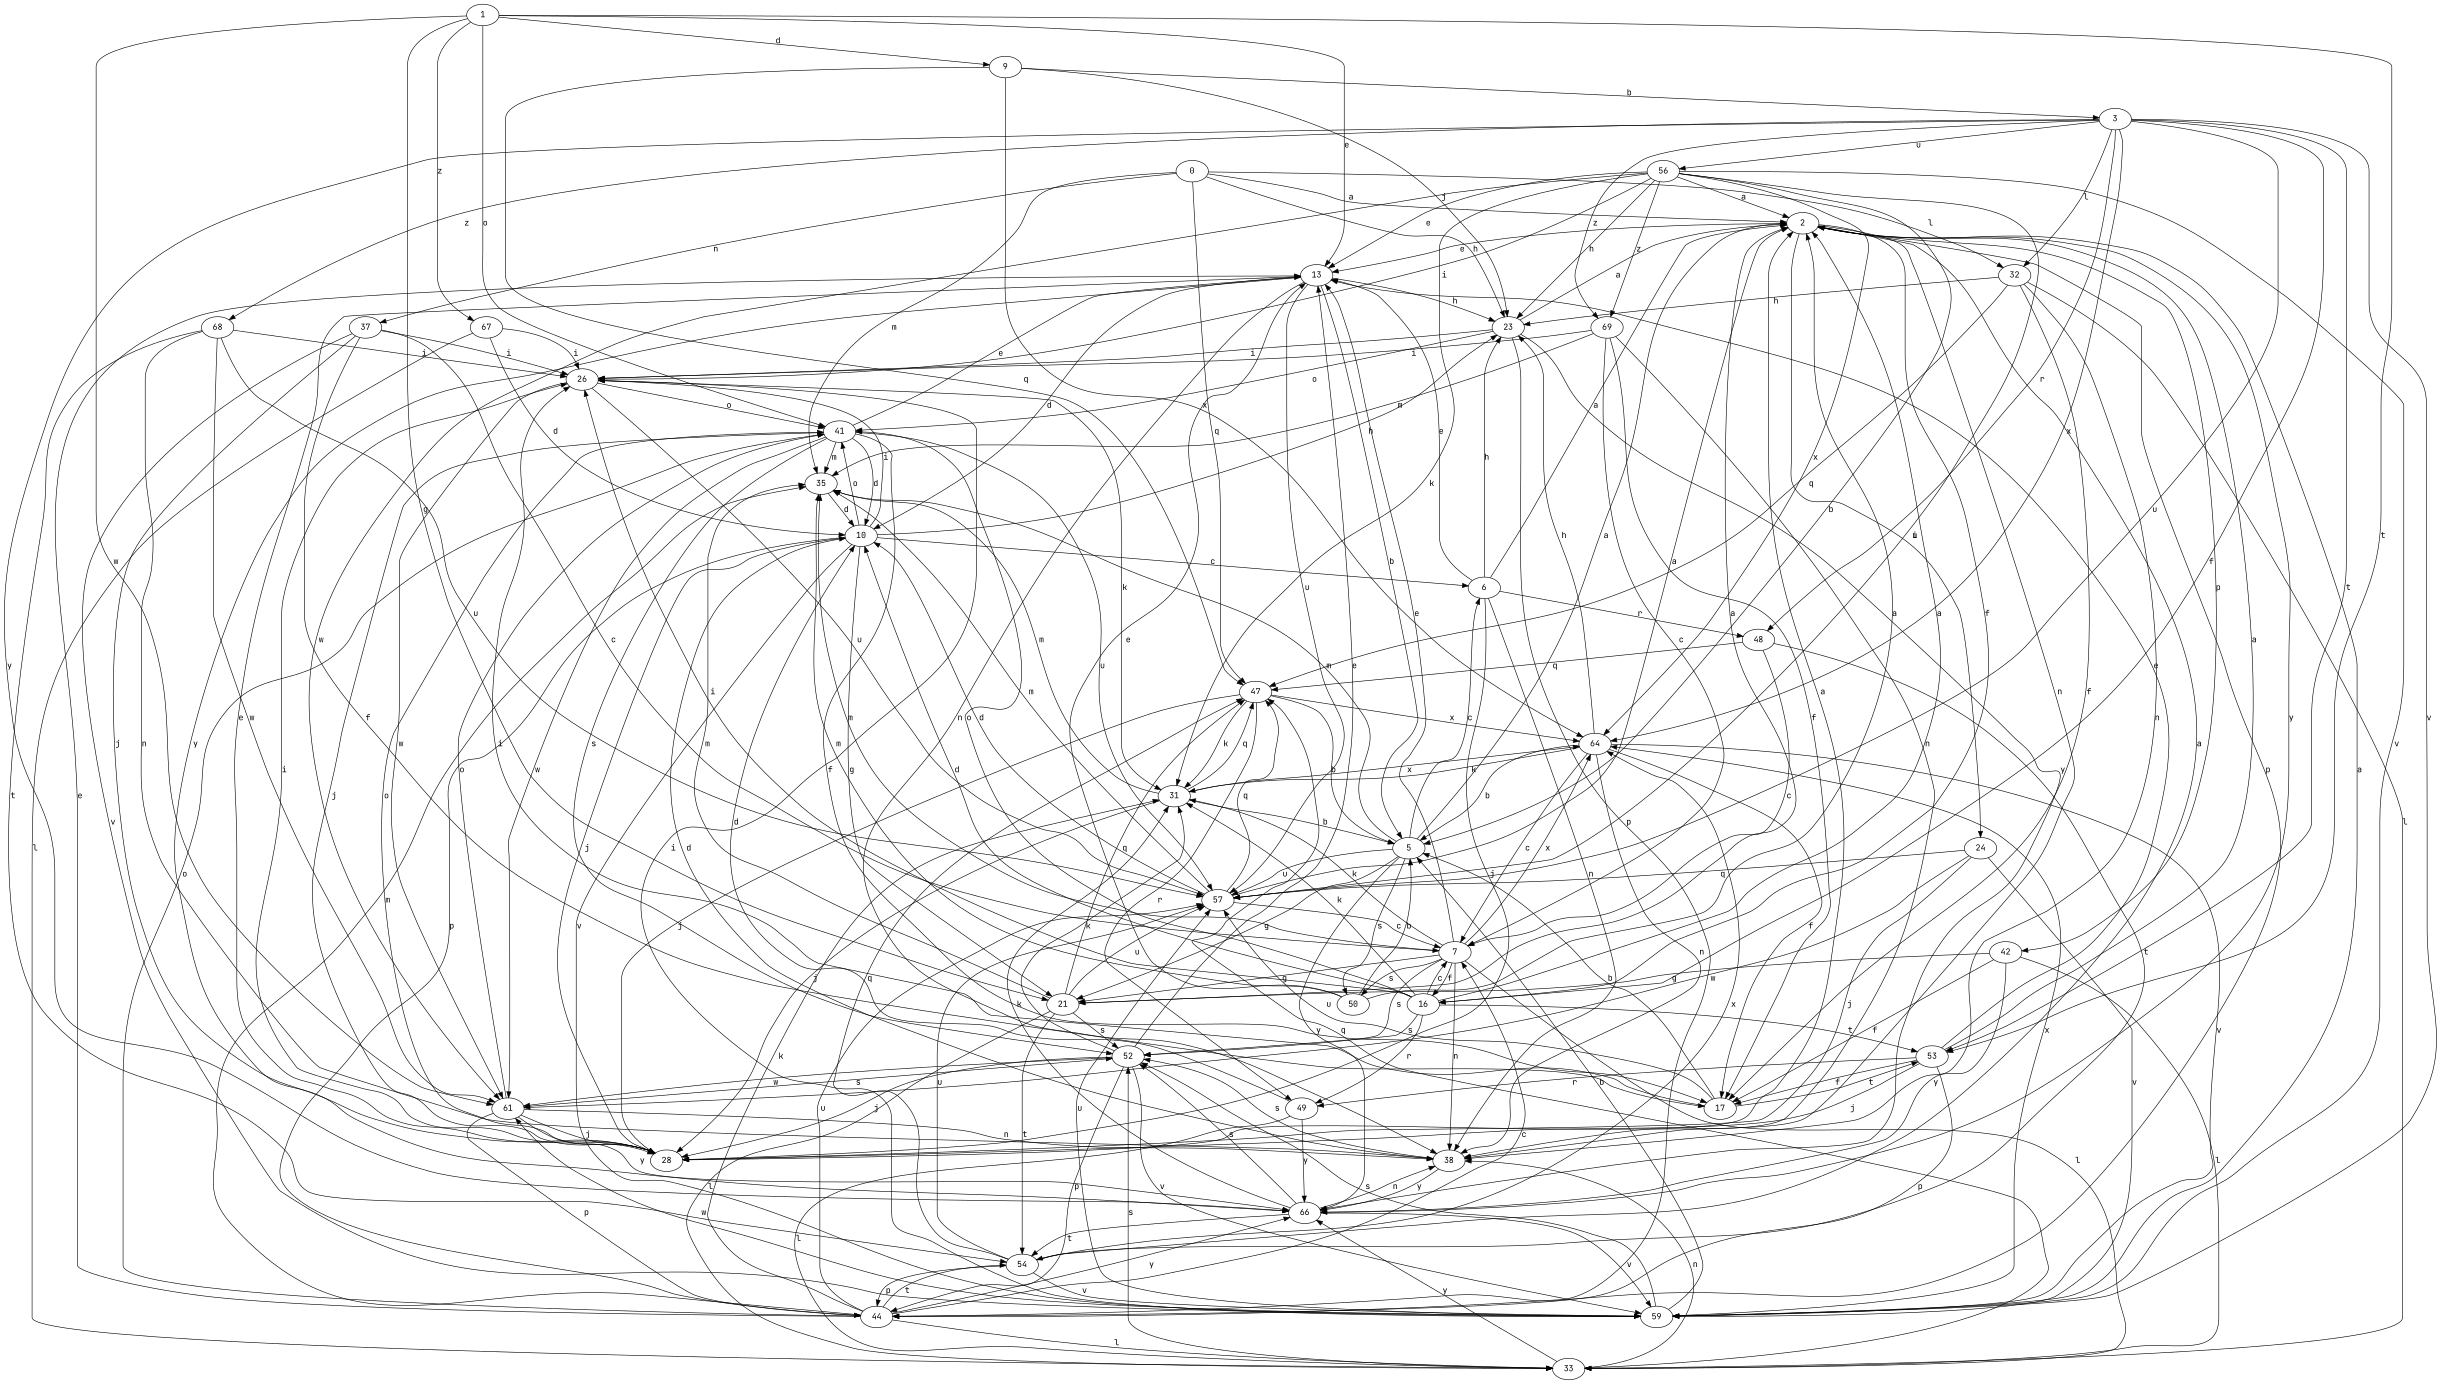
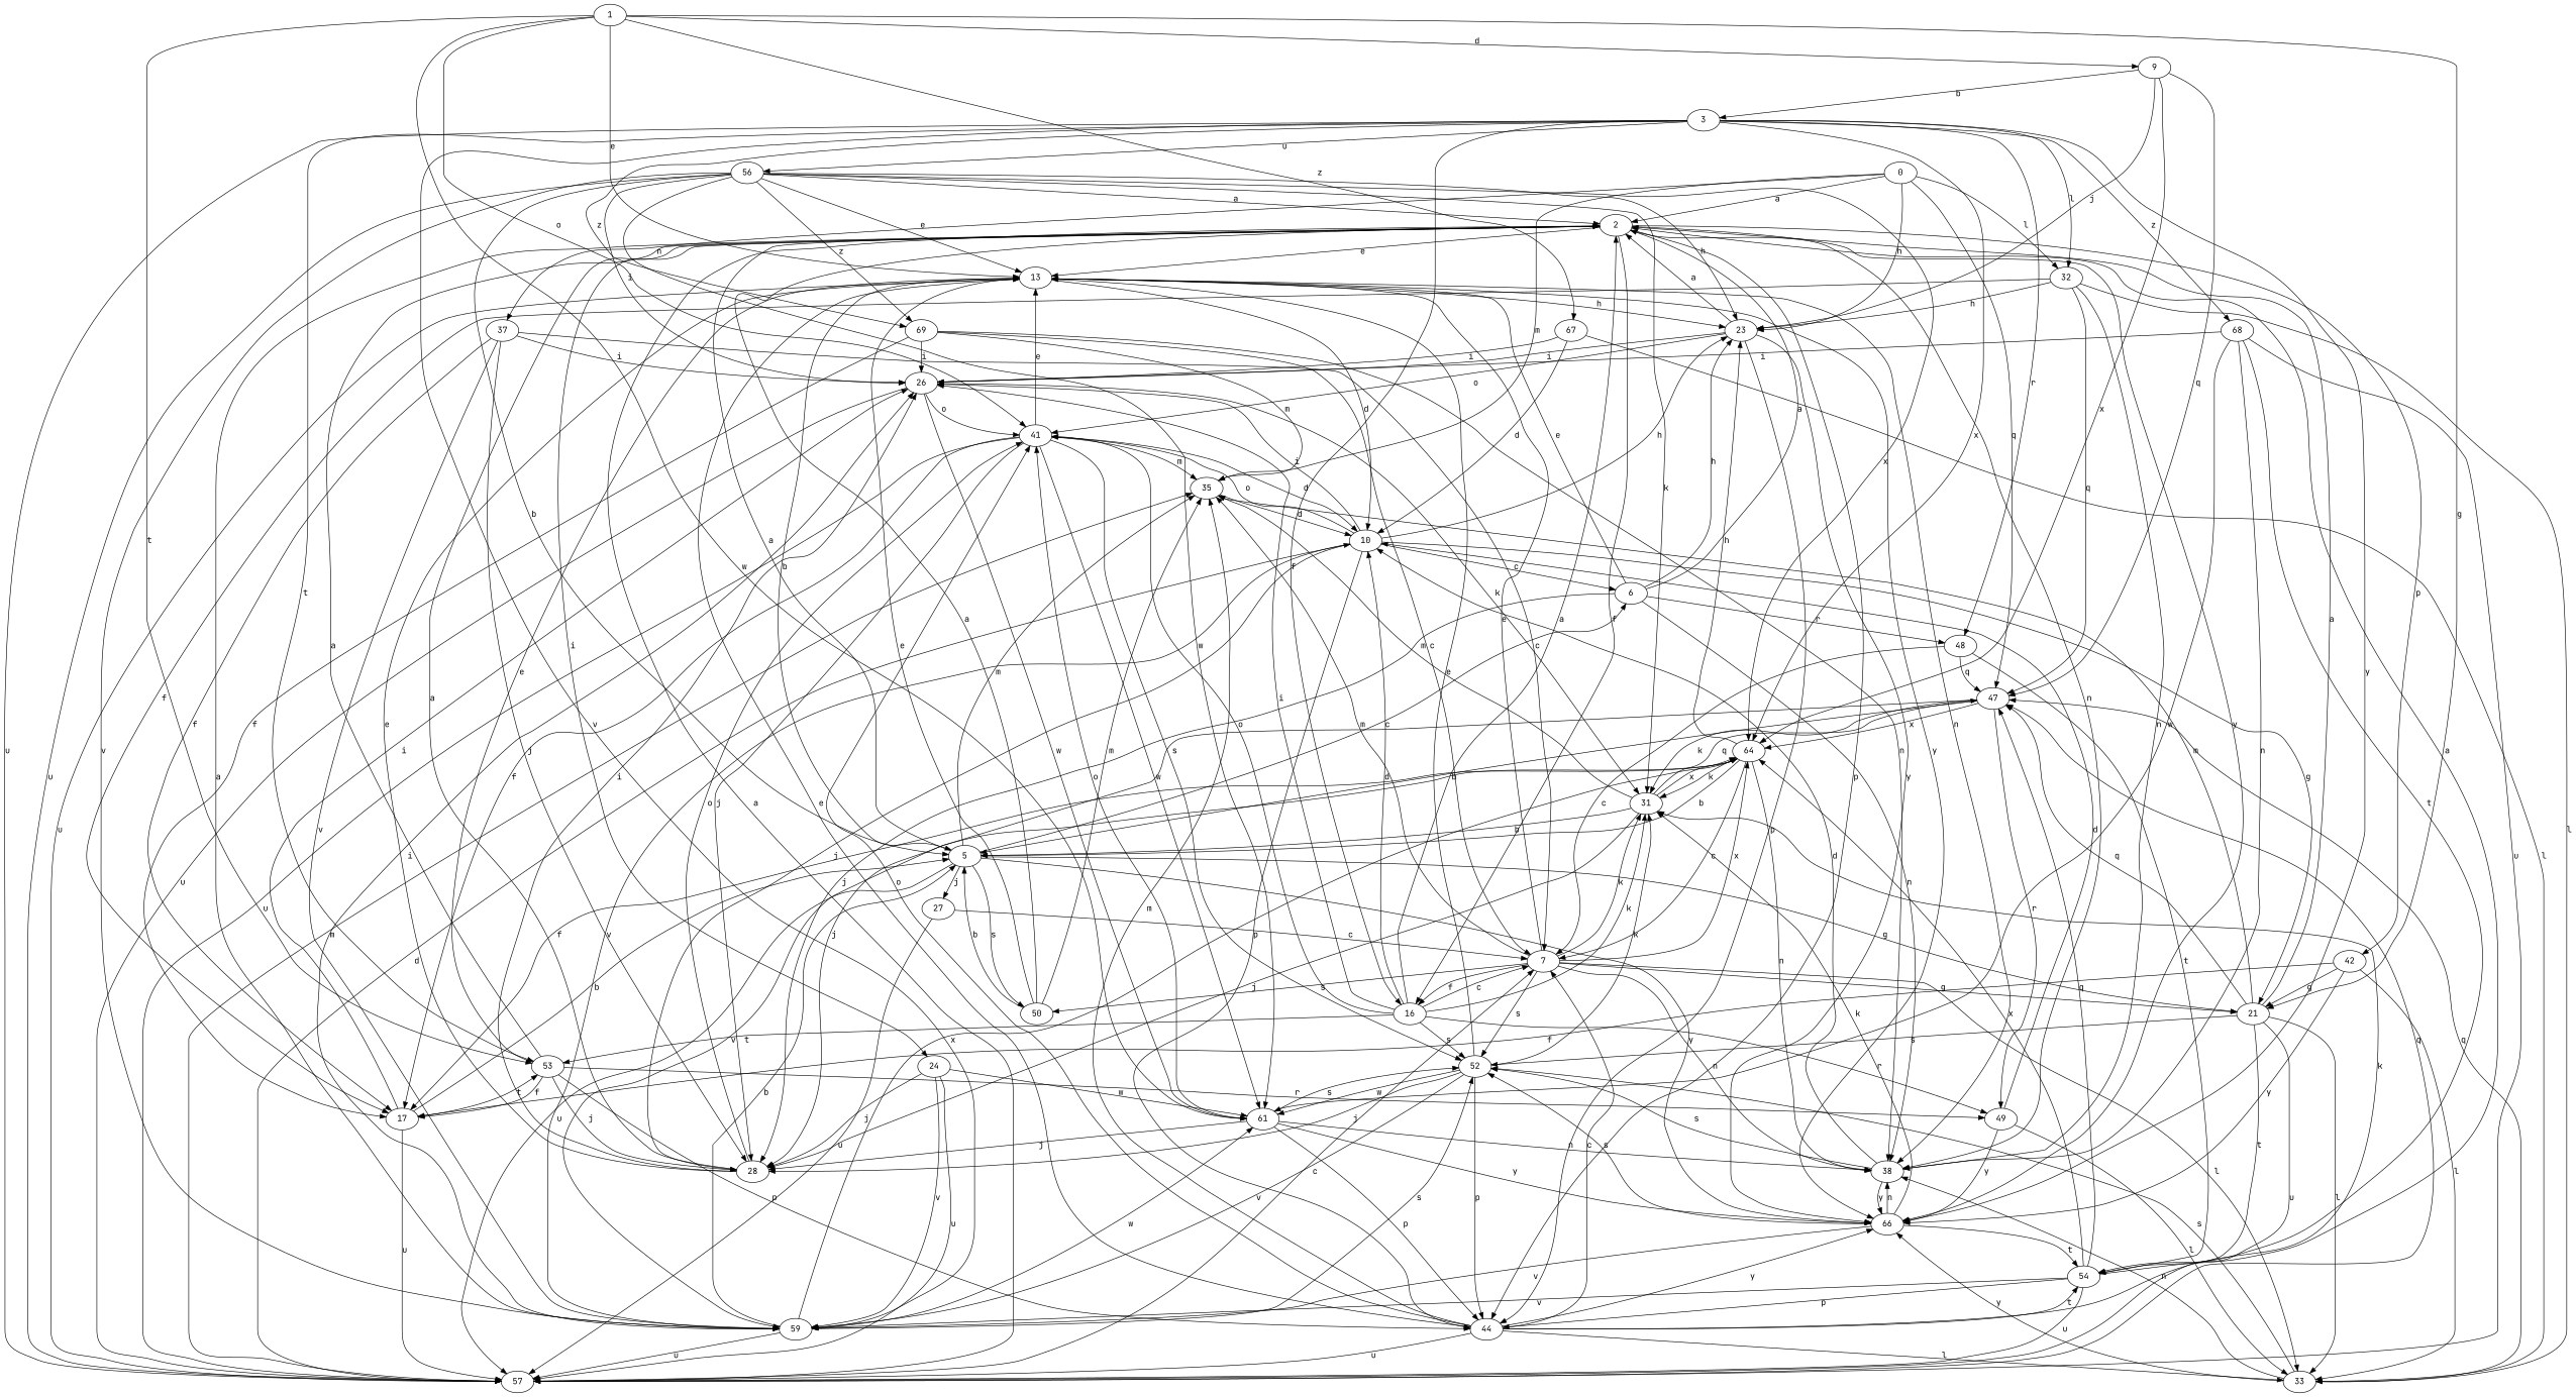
  strict digraph {
    fontname="JetBrains Mono"
    node [fontname="JetBrains Mono"]
    edge [fontname="JetBrains Mono"]
    0
    2
    23
    32
    35
    37
    47
    13
    16
    24
    38
    42
    44
    66
    41
    26
    33
    17
    10
    59
    28
    7
    64
    5
    31
    49
    1
    9
    21
    53
    61
    67
    3
    57
    52
    54
    48
    56
    68
    69
    6
+   27
    50
    0 -> 2 [label=a]
    0 -> 23 [label=h]
    0 -> 32 [label=l]
    0 -> 35 [label=m]
    0 -> 37 [label=n]
    0 -> 47 [label=q]
    2 -> 13 [label=e]
    2 -> 16 [label=f]
    2 -> 24 [label=i]
    2 -> 38 [label=n]
    2 -> 42 [label=p]
    2 -> 44 [label=p]
    2 -> 66 [label=y]
    23 -> 2 [label=a]
    23 -> 44 [label=p]
    23 -> 66 [label=y]
    23 -> 41 [label=o]
    23 -> 26 [label=i]
    32 -> 23 [label=h]
    32 -> 47 [label=q]
    32 -> 38 [label=n]
    32 -> 33 [label=l]
    32 -> 17 [label=f]
    35 -> 10 [label=d]
    37 -> 26 [label=i]
    37 -> 17 [label=f]
    37 -> 59 [label=v]
    37 -> 28 [label=j]
    37 -> 7 [label=c]
    47 -> 28 [label=j]
    47 -> 64 [label=x]
    47 -> 5 [label=b]
    47 -> 31 [label=k]
    47 -> 49 [label=r]
    13 -> 23 [label=h]
    13 -> 38 [label=n]
    13 -> 66 [label=y]
    13 -> 10 [label=d]
    13 -> 5 [label=b]
    13 -> 57 [label=u]
    16 -> 2 [label=a]
    16 -> 41 [label=o]
    16 -> 26 [label=i]
    16 -> 10 [label=d]
    16 -> 7 [label=c]
    16 -> 31 [label=k]
    16 -> 49 [label=r]
    16 -> 53 [label=t]
    16 -> 52 [label=s]
    24 -> 59 [label=v]
    24 -> 28 [label=j]
    24 -> 61 [label=w]
-   24 -> 57 [label=q]
+   24 -> 57 [label=u]
    38 -> 66 [label=y]
    38 -> 10 [label=d]
    38 -> 52 [label=s]
    42 -> 66 [label=y]
    42 -> 33 [label=l]
    42 -> 17 [label=f]
    42 -> 21 [label=g]
    44 -> 35 [label=m]
    44 -> 13 [label=e]
    44 -> 66 [label=y]
    44 -> 41 [label=o]
    44 -> 33 [label=l]
    44 -> 7 [label=c]
    44 -> 31 [label=k]
    44 -> 57 [label=u]
    44 -> 54 [label=t]
    66 -> 38 [label=n]
    66 -> 59 [label=v]
    66 -> 31 [label=k]
    66 -> 52 [label=s]
    66 -> 54 [label=t]
    41 -> 35 [label=m]
    41 -> 13 [label=e]
    41 -> 17 [label=f]
    41 -> 10 [label=d]
    41 -> 28 [label=j]
    41 -> 61 [label=w]
    41 -> 57 [label=u]
    41 -> 52 [label=s]
    26 -> 41 [label=o]
    26 -> 31 [label=k]
    26 -> 61 [label=w]
    26 -> 57 [label=u]
    33 -> 47 [label=q]
    33 -> 38 [label=n]
    33 -> 66 [label=y]
    33 -> 52 [label=s]
    17 -> 26 [label=i]
    17 -> 5 [label=b]
    17 -> 53 [label=t]
    17 -> 57 [label=u]
    10 -> 23 [label=h]
    10 -> 44 [label=p]
    10 -> 41 [label=o]
    10 -> 26 [label=i]
    10 -> 59 [label=v]
    10 -> 28 [label=j]
    10 -> 21 [label=g]
    10 -> 6 [label=c]
    59 -> 2 [label=a]
    59 -> 26 [label=i]
    59 -> 64 [label=x]
    59 -> 5 [label=b]
    59 -> 61 [label=w]
    59 -> 57 [label=u]
    59 -> 52 [label=s]
    28 -> 2 [label=a]
    28 -> 13 [label=e]
    28 -> 41 [label=o]
    28 -> 26 [label=i]
    7 -> 35 [label=m]
    7 -> 13 [label=e]
    7 -> 16 [label=f]
    7 -> 38 [label=n]
    7 -> 33 [label=l]
    7 -> 64 [label=x]
    7 -> 31 [label=k]
    7 -> 21 [label=g]
    7 -> 52 [label=s]
    7 -> 50 [label=s]
    64 -> 23 [label=h]
    64 -> 38 [label=n]
    64 -> 17 [label=f]
    64 -> 59 [label=v]
    64 -> 7 [label=c]
    64 -> 5 [label=b]
    64 -> 31 [label=k]
    5 -> 2 [label=a]
    5 -> 35 [label=m]
    5 -> 66 [label=y]
    5 -> 21 [label=g]
    5 -> 57 [label=u]
    5 -> 6 [label=c]
+   5 -> 27 [label=j]
    5 -> 50 [label=s]
    31 -> 35 [label=m]
    31 -> 47 [label=q]
    31 -> 28 [label=j]
    31 -> 64 [label=x]
    31 -> 5 [label=b]
    49 -> 66 [label=y]
    49 -> 33 [label=l]
    49 -> 10 [label=d]
    1 -> 13 [label=e]
    1 -> 41 [label=o]
    1 -> 9 [label=d]
    1 -> 21 [label=g]
    1 -> 53 [label=t]
    1 -> 61 [label=w]
    1 -> 67 [label=z]
    9 -> 23 [label=j]
    9 -> 47 [label=q]
    9 -> 64 [label=x]
    9 -> 3 [label=b]
    21 -> 2 [label=a]
    21 -> 35 [label=m]
    21 -> 47 [label=q]
    21 -> 33 [label=l]
    21 -> 57 [label=u]
    21 -> 52 [label=s]
    21 -> 54 [label=t]
    53 -> 2 [label=a]
    53 -> 13 [label=e]
    53 -> 44 [label=p]
    53 -> 17 [label=f]
    53 -> 28 [label=j]
    53 -> 49 [label=r]
    61 -> 38 [label=n]
    61 -> 44 [label=p]
    61 -> 66 [label=y]
    61 -> 41 [label=o]
    61 -> 28 [label=j]
    61 -> 52 [label=s]
    67 -> 26 [label=i]
    67 -> 33 [label=l]
    67 -> 10 [label=d]
    3 -> 32 [label=l]
    3 -> 16 [label=f]
    3 -> 66 [label=y]
    3 -> 59 [label=v]
    3 -> 64 [label=x]
    3 -> 53 [label=t]
    3 -> 57 [label=u]
    3 -> 48 [label=r]
    3 -> 56 [label=u]
    3 -> 68 [label=z]
    3 -> 69 [label=z]
    57 -> 2 [label=a]
    57 -> 35 [label=m]
    57 -> 47 [label=q]
    57 -> 10 [label=d]
    57 -> 7 [label=c]
    52 -> 13 [label=e]
    52 -> 44 [label=p]
    52 -> 59 [label=v]
    52 -> 28 [label=j]
    52 -> 31 [label=k]
    52 -> 61 [label=w]
    54 -> 2 [label=a]
    54 -> 47 [label=q]
    54 -> 44 [label=p]
    54 -> 59 [label=v]
    54 -> 64 [label=x]
    54 -> 57 [label=u]
    48 -> 47 [label=q]
    48 -> 7 [label=c]
    48 -> 54 [label=t]
    56 -> 2 [label=a]
    56 -> 23 [label=h]
    56 -> 13 [label=e]
    56 -> 26 [label=i]
    56 -> 59 [label=v]
    56 -> 64 [label=x]
    56 -> 5 [label=b]
    56 -> 31 [label=k]
    56 -> 61 [label=w]
    56 -> 57 [label=u]
    56 -> 69 [label=z]
    68 -> 38 [label=n]
    68 -> 26 [label=i]
    68 -> 61 [label=w]
    68 -> 57 [label=u]
    68 -> 54 [label=t]
    69 -> 35 [label=m]
    69 -> 38 [label=n]
    69 -> 26 [label=i]
    69 -> 17 [label=f]
    69 -> 7 [label=c]
    6 -> 2 [label=a]
    6 -> 23 [label=h]
    6 -> 13 [label=e]
    6 -> 38 [label=n]
    6 -> 28 [label=j]
    6 -> 48 [label=r]
+   27 -> 7 [label=c]
+   27 -> 57 [label=u]
    50 -> 2 [label=a]
    50 -> 35 [label=m]
    50 -> 13 [label=e]
    50 -> 5 [label=b]
  }
